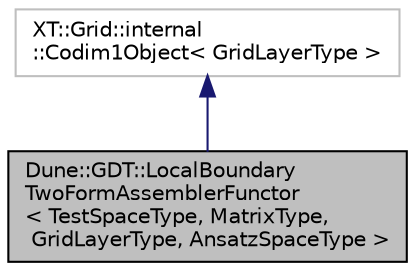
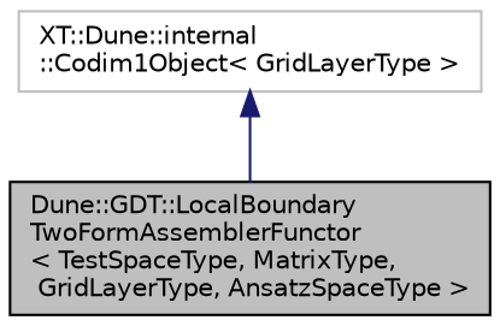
  digraph {
    node [fontname=Helvetica fontsize=10 shape=record style=filled]
    n1 [color=black fillcolor=grey75 fontcolor=black height=0.2 label="Dune::GDT::LocalBoundary\lTwoFormAssemblerFunctor\l\< TestSpaceType, MatrixType,\l GridLayerType, AnsatzSpaceType \>" width=0.4]
-   n2 [color=grey75 fillcolor=white height=0.2 label="XT::Grid::internal\l::Codim1Object\< GridLayerType \>" width=0.4]
+   n2 [color=grey75 fillcolor=white height=0.2 label="XT::Dune::internal\l::Codim1Object\< GridLayerType \>" width=0.4]
    n2 -> n1 [color=midnightblue dir=back fontname=Helvetica fontsize=10 labelfontname=Helvetica labelfontsize=10 style=solid]
  }
